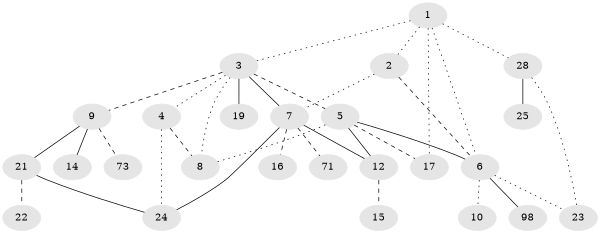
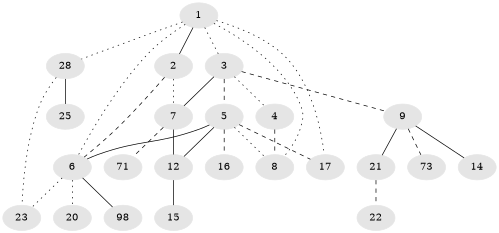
  graph {
    node [color=gray90 style=filled]
    edge [style=solid weight=1.0]
    1
    2
    3
    6
    8
    17
    n7 [label=28]
    7
    4
    5
    9
-   19
-   10
+   10 [label=20]
    n14 [label=98]
    23
    25
-   24
    12
    n19 [label=71]
    16
    n21 [label=73]
    14
    21
    15
    22
-   1 -- 2 [style=dotted]
+   1 -- 2
    1 -- 3 [style=dotted]
    1 -- 6 [style=dotted]
-   3 -- 8 [style=dotted]
+   1 -- 8 [style=dotted]
    1 -- 17 [style=dotted]
    1 -- n7 [style=dotted]
    2 -- 6 [style=dashed]
    2 -- 7 [style=dotted]
    3 -- 7
    3 -- 4 [style=dotted]
    3 -- 5 [style=dashed]
    3 -- 9 [style=dashed]
-   3 -- 19
    6 -- 10 [style=dotted weight=3.0]
    6 -- n14
    6 -- 23 [style=dotted]
    n7 -- 23 [style=dotted]
    n7 -- 25
-   7 -- 24
    7 -- 12
    7 -- n19 [style=dashed]
-   7 -- 16 [style=dashed]
+   5 -- 16 [style=dashed]
    4 -- 8 [style=dashed]
-   4 -- 24 [style=dotted]
    5 -- 6
    5 -- 8 [style=dotted weight=6.0]
    5 -- 17 [style=dashed]
    5 -- 12
    9 -- n21 [style=dashed]
    9 -- 14
    9 -- 21
-   12 -- 15 [style=dashed]
-   21 -- 24
+   12 -- 15
    21 -- 22 [style=dashed]
  }
